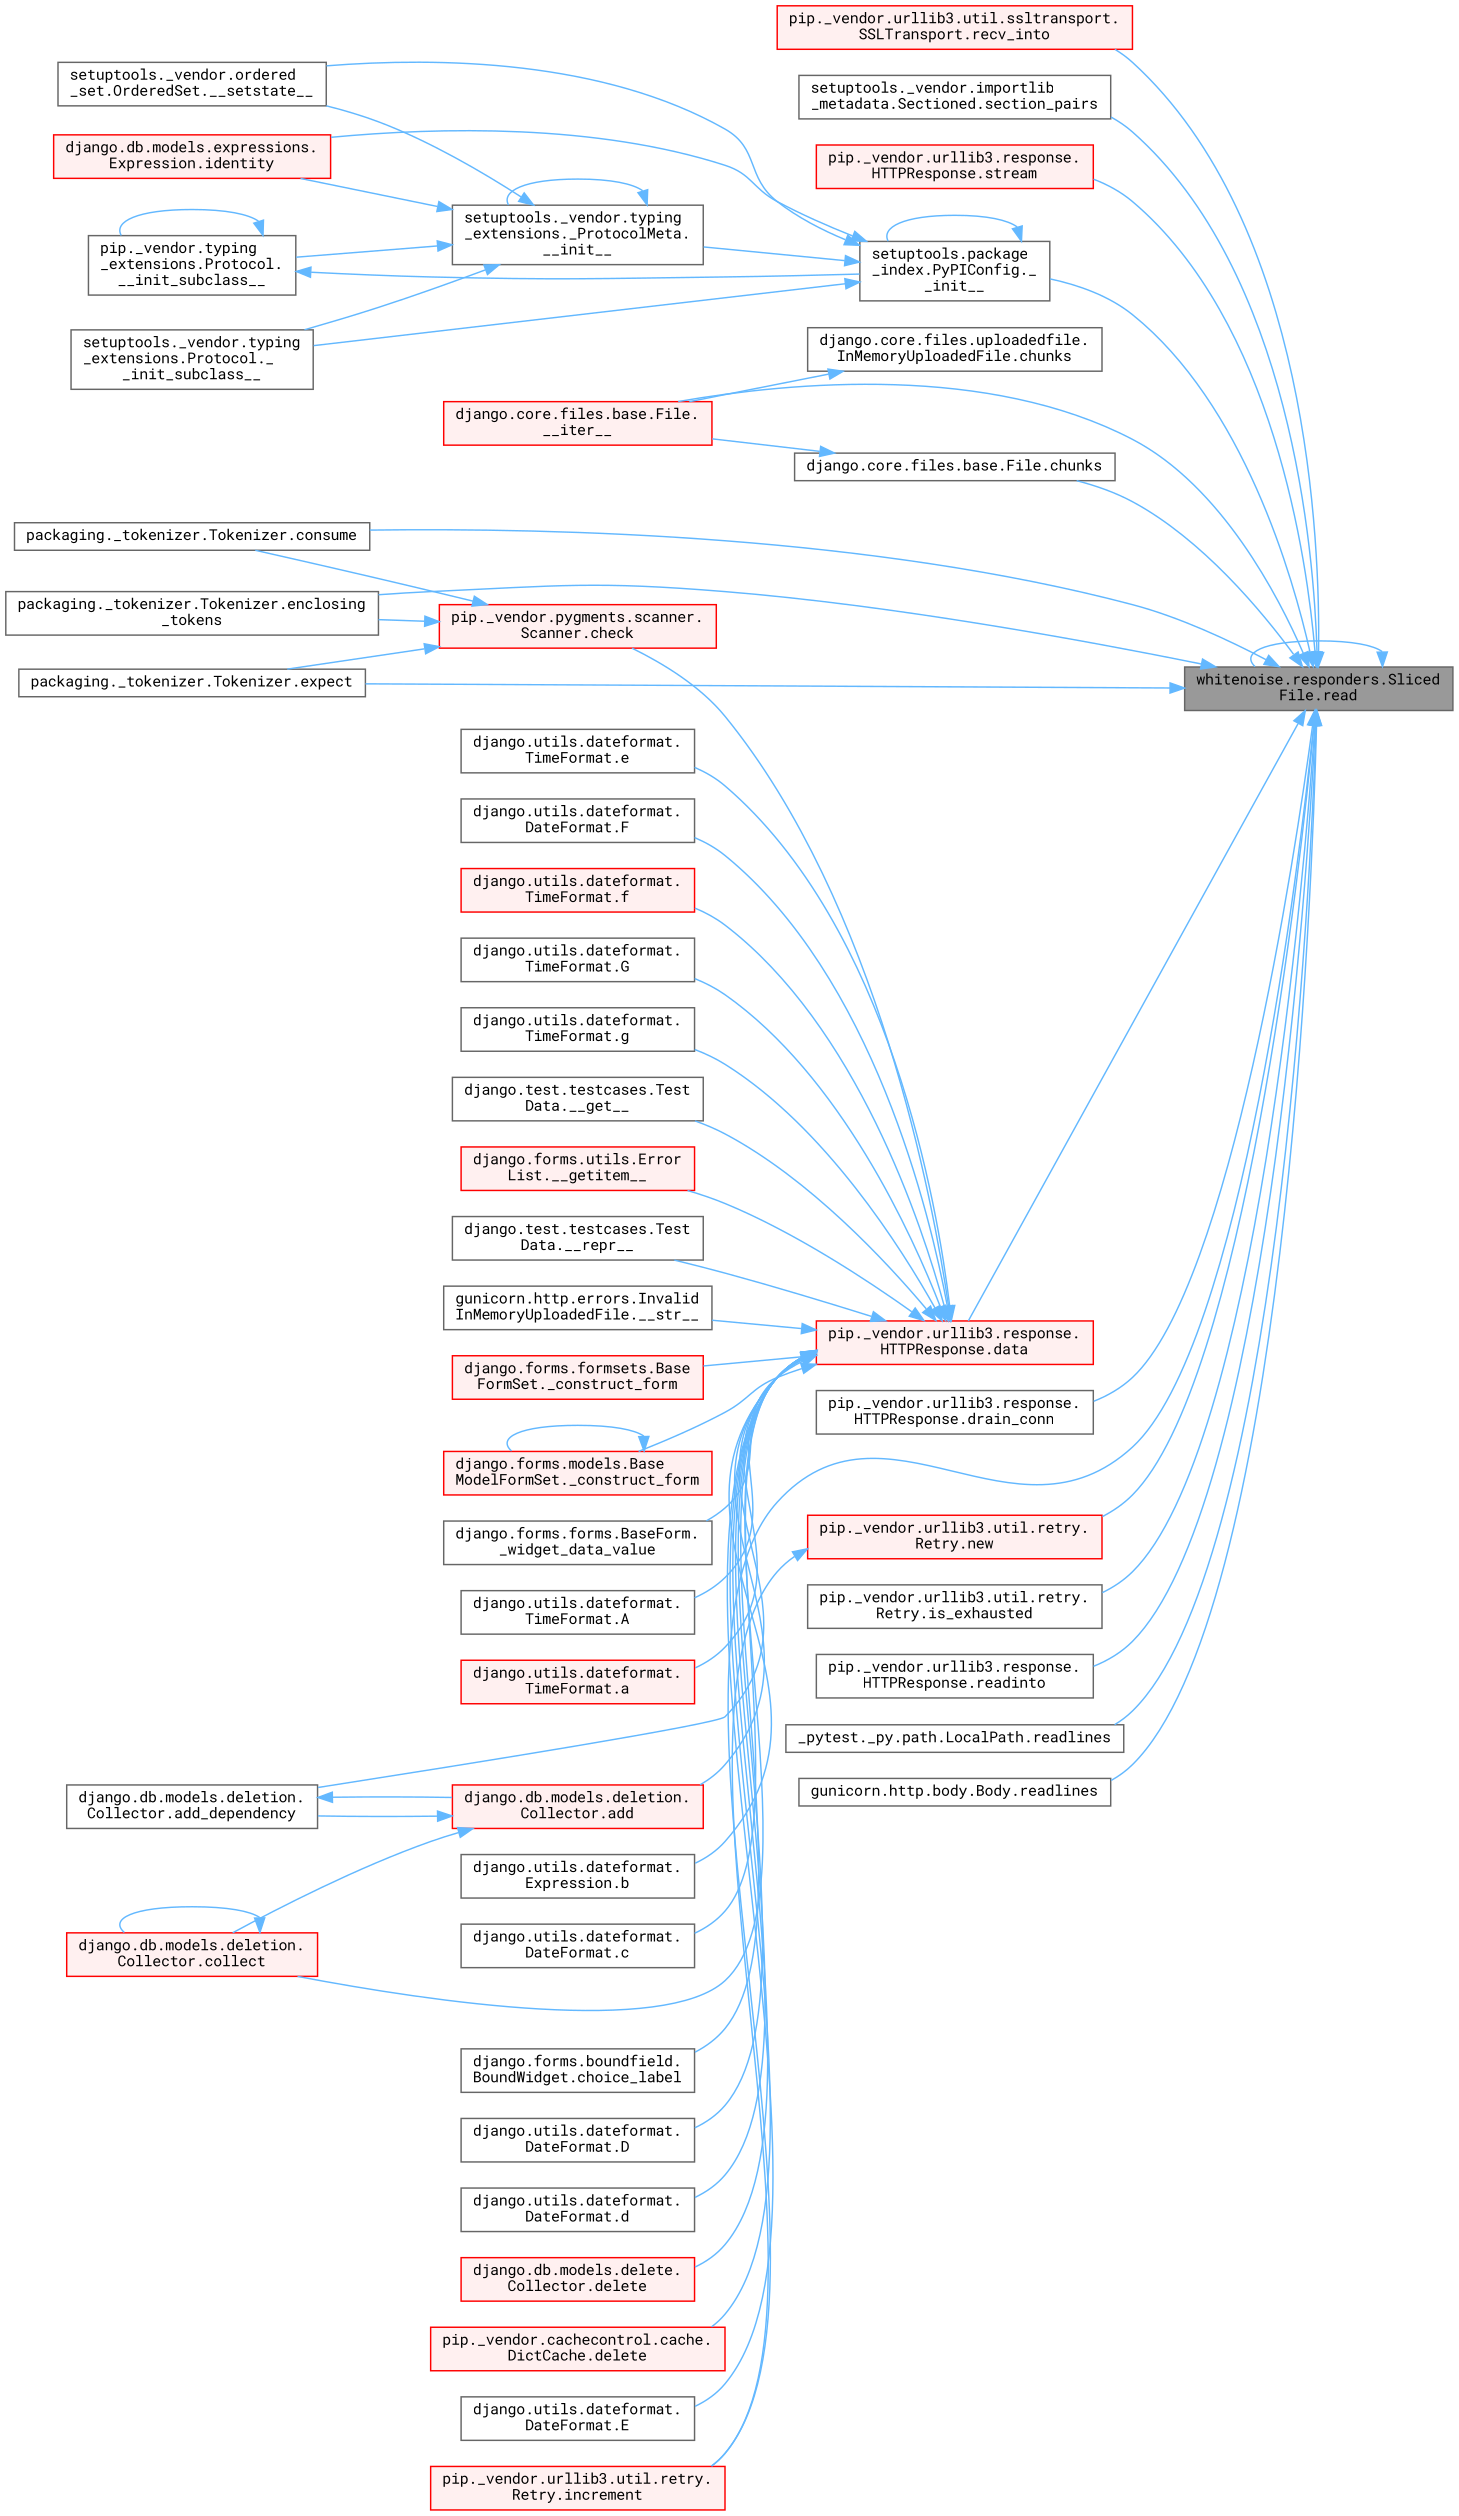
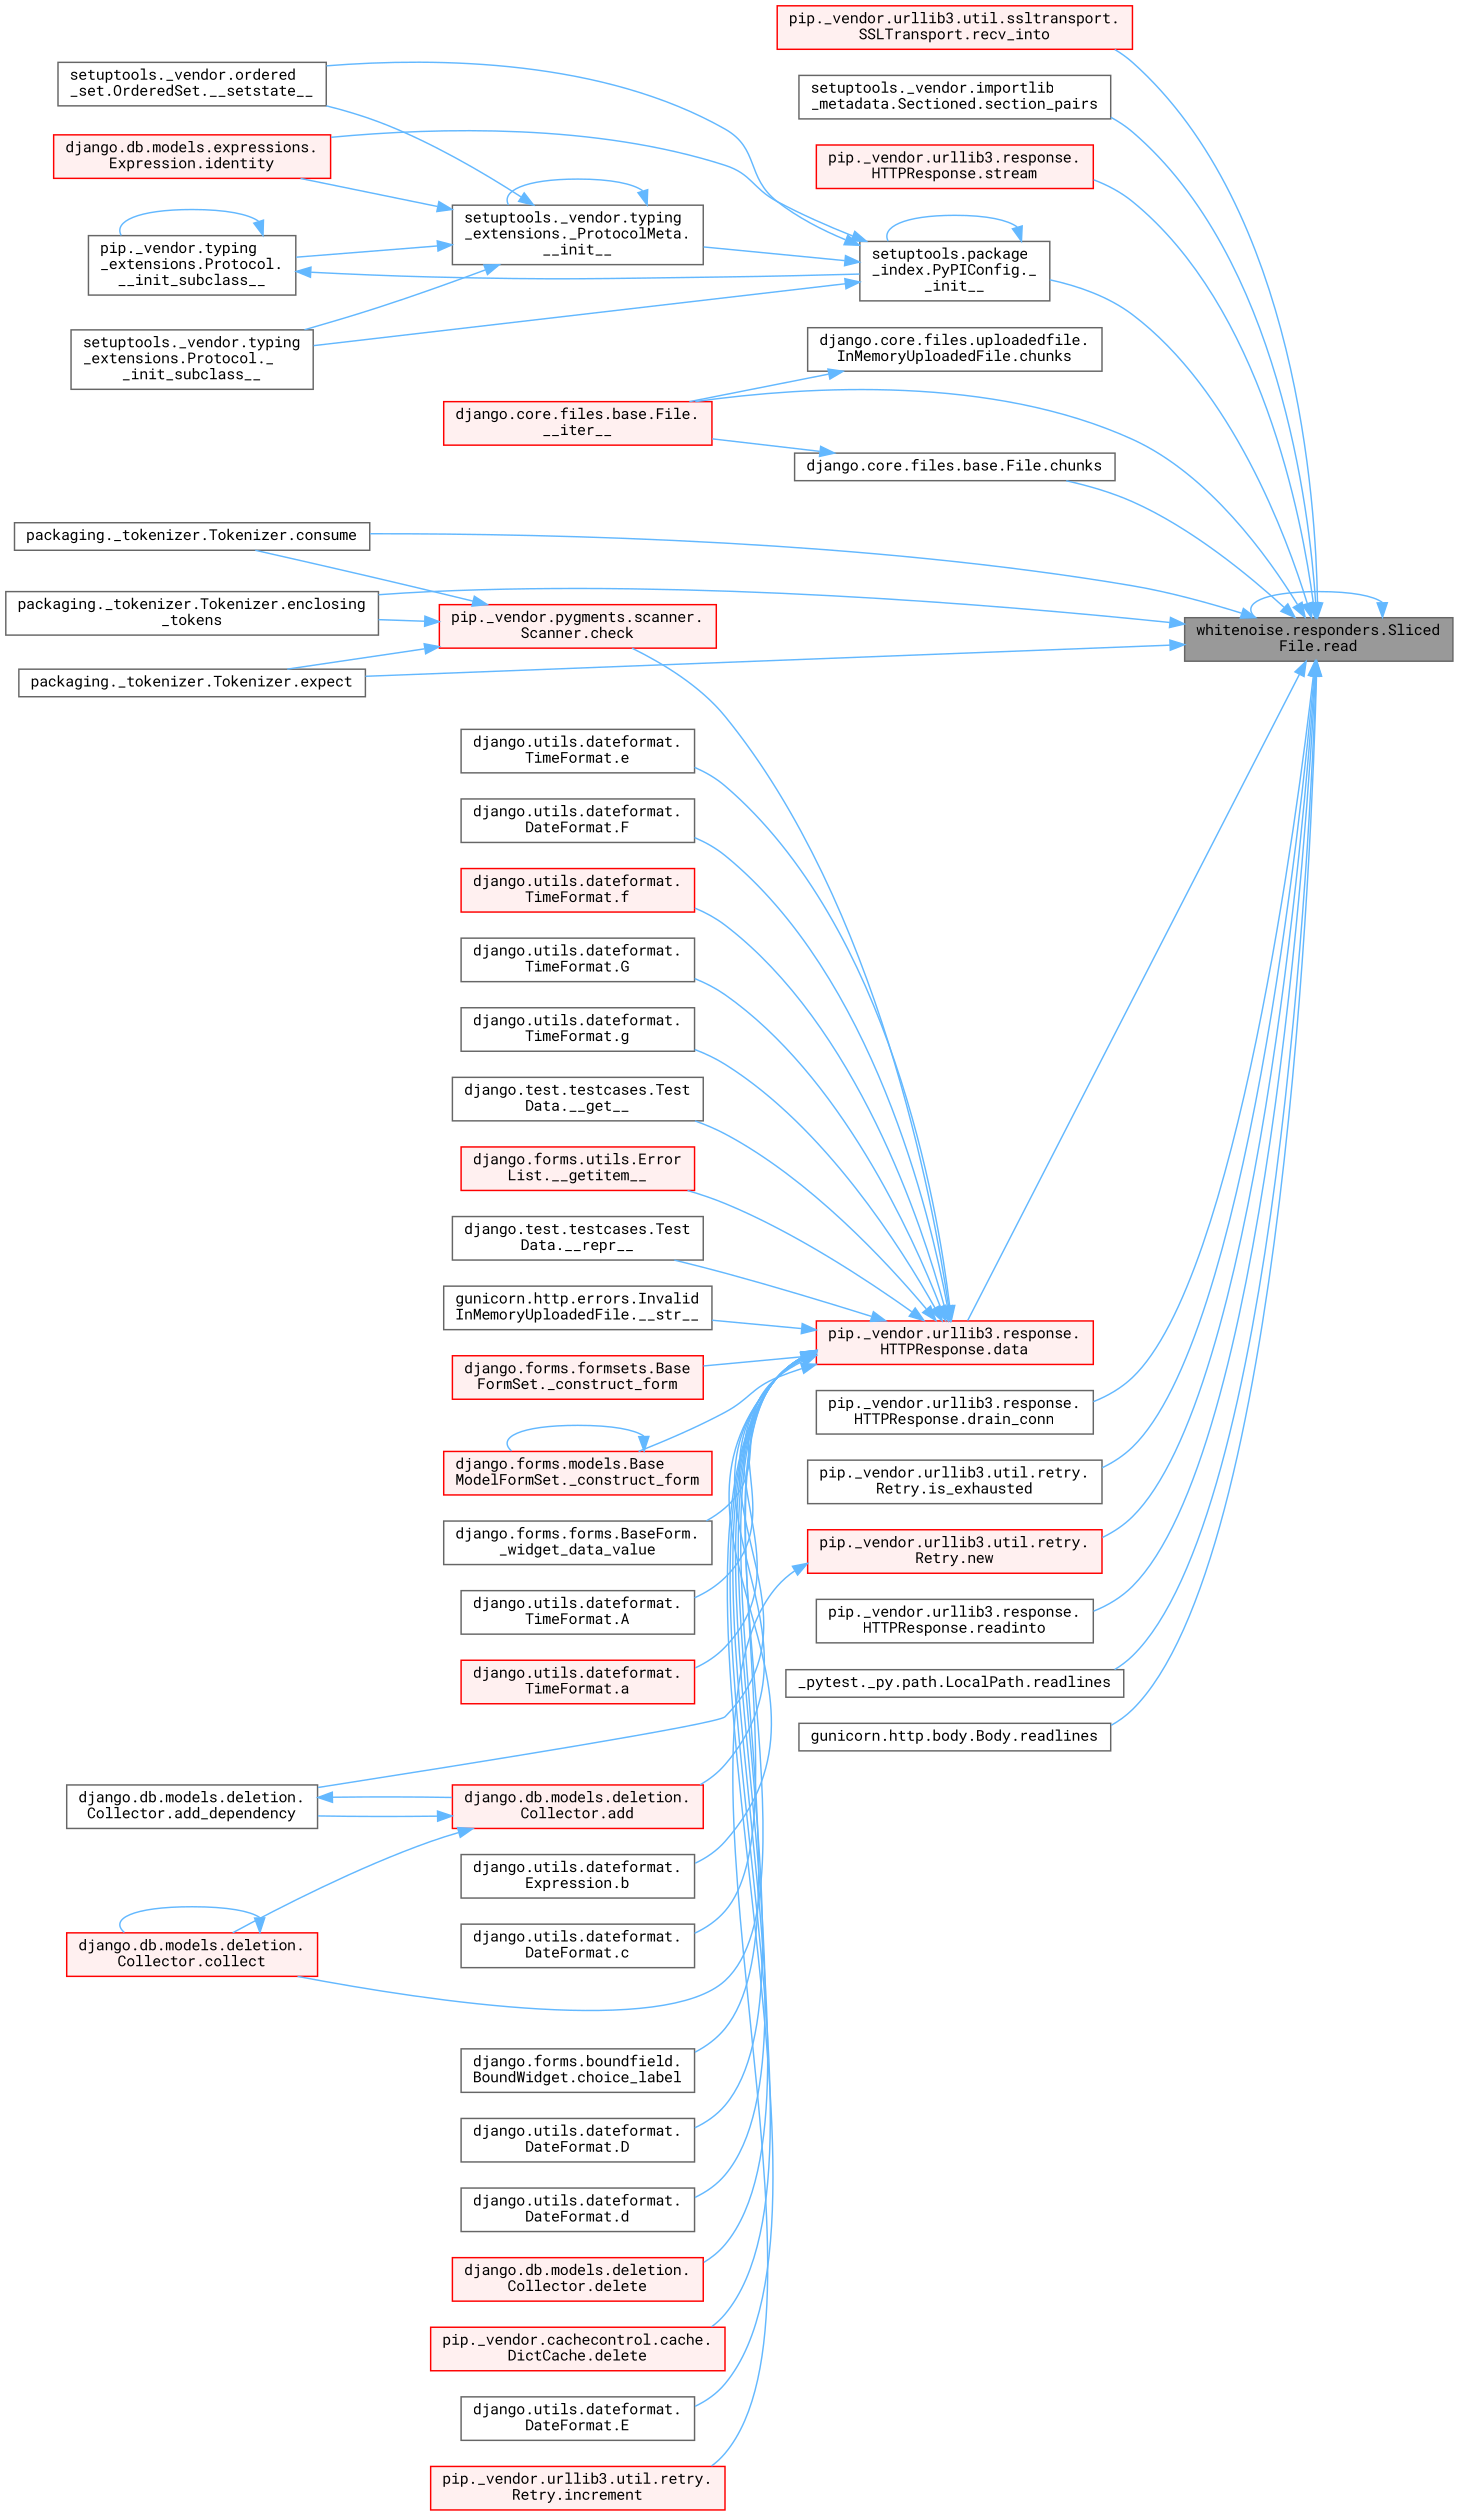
  digraph {
    fontname="Roboto Mono"
    rankdir=RL
    node [color=grey40 fillcolor=white fontname="Roboto Mono" fontsize=10 shape=box style=filled]
    edge [color=steelblue1 dir=back fontname="Roboto Mono" fontsize=10 labelfontname=Helvetica labelfontsize=10 style=solid]
    n1 [color=gray40 fillcolor=grey60 fontcolor=black height=0.2 label="whitenoise.responders.Sliced\lFile.read" width=0.4]
    n2 [height=0.2 label="setuptools.package\l_index.PyPIConfig._\l_init__" width=0.4]
    n3 [height=0.2 label="django.core.files.base.File.chunks" width=0.4]
    n4 [height=0.2 label="packaging._tokenizer.Tokenizer.consume" width=0.4]
    n5 [color=red fillcolor="#FFF0F0" height=0.2 label="pip._vendor.urllib3.response.\lHTTPResponse.data" width=0.4]
    n6 [height=0.2 label="packaging._tokenizer.Tokenizer.enclosing\l_tokens" width=0.4]
    n7 [height=0.2 label="packaging._tokenizer.Tokenizer.expect" width=0.4]
    n8 [height=0.2 label="pip._vendor.urllib3.response.\lHTTPResponse.drain_conn" width=0.4]
    n9 [color=red fillcolor="#FFF0F0" height=0.2 label="pip._vendor.urllib3.util.retry.\lRetry.increment" width=0.4]
    n10 [height=0.2 label="pip._vendor.urllib3.util.retry.\lRetry.is_exhausted" width=0.4]
    n11 [color=red fillcolor="#FFF0F0" height=0.2 label="pip._vendor.urllib3.util.retry.\lRetry.new" width=0.4]
    n12 [height=0.2 label="pip._vendor.urllib3.response.\lHTTPResponse.readinto" width=0.4]
    n13 [height=0.2 label="_pytest._py.path.LocalPath.readlines" width=0.4]
    n14 [height=0.2 label="gunicorn.http.body.Body.readlines" width=0.4]
    n15 [color=red fillcolor="#FFF0F0" height=0.2 label="pip._vendor.urllib3.util.ssltransport.\lSSLTransport.recv_into" width=0.4]
    n16 [height=0.2 label="setuptools._vendor.importlib\l_metadata.Sectioned.section_pairs" width=0.4]
    n17 [color=red fillcolor="#FFF0F0" height=0.2 label="pip._vendor.urllib3.response.\lHTTPResponse.stream" width=0.4]
    n18 [color=red fillcolor="#FFF0F0" height=0.2 label="django.core.files.base.File.\l__iter__" width=0.4]
    n19 [height=0.2 label="setuptools._vendor.typing\l_extensions._ProtocolMeta.\l__init__" width=0.4]
    n20 [height=0.2 label="setuptools._vendor.typing\l_extensions.Protocol._\l_init_subclass__" width=0.4]
    n21 [height=0.2 label="setuptools._vendor.ordered\l_set.OrderedSet.__setstate__" width=0.4]
    n22 [color=red fillcolor="#FFF0F0" height=0.2 label="django.db.models.expressions.\lExpression.identity" width=0.4]
    n23 [height=0.2 label="django.core.files.uploadedfile.\lInMemoryUploadedFile.chunks" width=0.4]
    n24 [height=0.2 label="django.test.testcases.Test\lData.__get__" width=0.4]
    n25 [color=red fillcolor="#FFF0F0" height=0.2 label="django.forms.utils.Error\lList.__getitem__" width=0.4]
    n26 [height=0.2 label="django.test.testcases.Test\lData.__repr__" width=0.4]
    n27 [height=0.2 label="gunicorn.http.errors.Invalid\lInMemoryUploadedFile.__str__" width=0.4]
    n28 [color=red fillcolor="#FFF0F0" height=0.2 label="django.forms.formsets.Base\lFormSet._construct_form" width=0.4]
    n29 [color=red fillcolor="#FFF0F0" height=0.2 label="django.forms.models.Base\lModelFormSet._construct_form" width=0.4]
    n30 [height=0.2 label="django.forms.forms.BaseForm.\l_widget_data_value" width=0.4]
    n31 [height=0.2 label="django.utils.dateformat.\lTimeFormat.A" width=0.4]
    n32 [color=red fillcolor="#FFF0F0" height=0.2 label="django.utils.dateformat.\lTimeFormat.a" width=0.4]
    n33 [color=red fillcolor="#FFF0F0" height=0.2 label="django.db.models.deletion.\lCollector.add" width=0.4]
    n34 [height=0.2 label="django.db.models.deletion.\lCollector.add_dependency" width=0.4]
    n35 [color=red fillcolor="#FFF0F0" height=0.2 label="django.db.models.deletion.\lCollector.collect" width=0.4]
    n36 [height=0.2 label="django.utils.dateformat.\lExpression.b" width=0.4]
    n37 [height=0.2 label="django.utils.dateformat.\lDateFormat.c" width=0.4]
    n38 [color=red fillcolor="#FFF0F0" height=0.2 label="pip._vendor.pygments.scanner.\lScanner.check" width=0.4]
    n39 [height=0.2 label="django.forms.boundfield.\lBoundWidget.choice_label" width=0.4]
    n40 [height=0.2 label="django.utils.dateformat.\lDateFormat.D" width=0.4]
    n41 [height=0.2 label="django.utils.dateformat.\lDateFormat.d" width=0.4]
-   n42 [color=red fillcolor="#FFF0F0" height=0.2 label="django.db.models.delete.\lCollector.delete" width=0.4]
+   n42 [color=red fillcolor="#FFF0F0" height=0.2 label="django.db.models.deletion.\lCollector.delete" width=0.4]
    n43 [color=red fillcolor="#FFF0F0" height=0.2 label="pip._vendor.cachecontrol.cache.\lDictCache.delete" width=0.4]
    n44 [height=0.2 label="django.utils.dateformat.\lDateFormat.E" width=0.4]
    n45 [height=0.2 label="django.utils.dateformat.\lTimeFormat.e" width=0.4]
    n46 [height=0.2 label="django.utils.dateformat.\lDateFormat.F" width=0.4]
    n47 [color=red fillcolor="#FFF0F0" height=0.2 label="django.utils.dateformat.\lTimeFormat.f" width=0.4]
    n48 [height=0.2 label="django.utils.dateformat.\lTimeFormat.G" width=0.4]
    n49 [height=0.2 label="django.utils.dateformat.\lTimeFormat.g" width=0.4]
    n50 [height=0.2 label="pip._vendor.typing\l_extensions.Protocol.\l__init_subclass__" width=0.4]
    n1 -> n1
    n1 -> n2
    n1 -> n3
    n1 -> n4
    n1 -> n5
    n1 -> n6
    n1 -> n7
    n1 -> n8
-   n1 -> n9
    n1 -> n10
    n1 -> n11
    n1 -> n12
    n1 -> n13
    n1 -> n14
    n1 -> n15
    n1 -> n16
    n1 -> n17
    n1 -> n18
    n2 -> n2
    n2 -> n19
    n2 -> n20
    n2 -> n21
    n2 -> n22
    n3 -> n18
    n5 -> n24
    n5 -> n25
    n5 -> n26
    n5 -> n27
    n5 -> n28
    n5 -> n29
    n5 -> n30
    n5 -> n31
    n5 -> n32
    n5 -> n33
    n5 -> n34
    n5 -> n35
    n5 -> n36
    n5 -> n37
    n5 -> n38
    n5 -> n39
    n5 -> n40
    n5 -> n41
    n5 -> n42
    n5 -> n43
    n5 -> n44
    n5 -> n45
    n5 -> n46
    n5 -> n47
    n5 -> n48
    n5 -> n49
    n11 -> n9
    n19 -> n19
    n19 -> n20
    n19 -> n21
    n19 -> n22
    n19 -> n50
    n23 -> n18
    n29 -> n29
    n33 -> n34
    n33 -> n35
    n34 -> n33
    n35 -> n35
    n38 -> n4
    n38 -> n6
    n38 -> n7
    n50 -> n2
    n50 -> n50
  }
